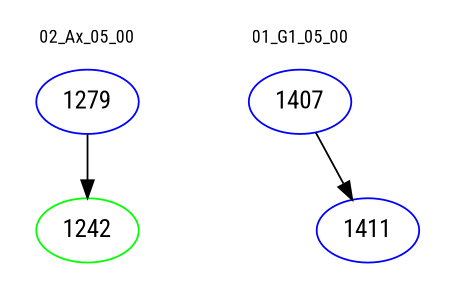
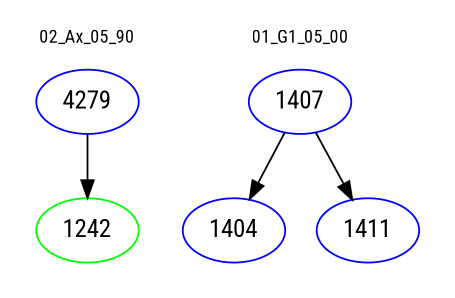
  digraph {
    fontname="Roboto Condensed"
    node [color=blue fontname="Roboto Condensed"]
    edge [color=black fontname="Roboto Condensed"]
-   n1 [label=1279]
+   n1 [label=4279]
    n2 [color=green label=1242]
    n3 [label=1407]
+   n4 [label=1404]
    n5 [label=1411]
    subgraph cluster_1 {
      color=white
      fontsize=10
-     label="02_Ax_05_00"
+     label="02_Ax_05_90"
      n1
      n2
    }
    subgraph cluster_2 {
      color=white
      fontsize=10
      label="01_G1_05_00"
      n3
+     n4
      n5
    }
    n1 -> n2
+   n3 -> n4
    n3 -> n5
  }
